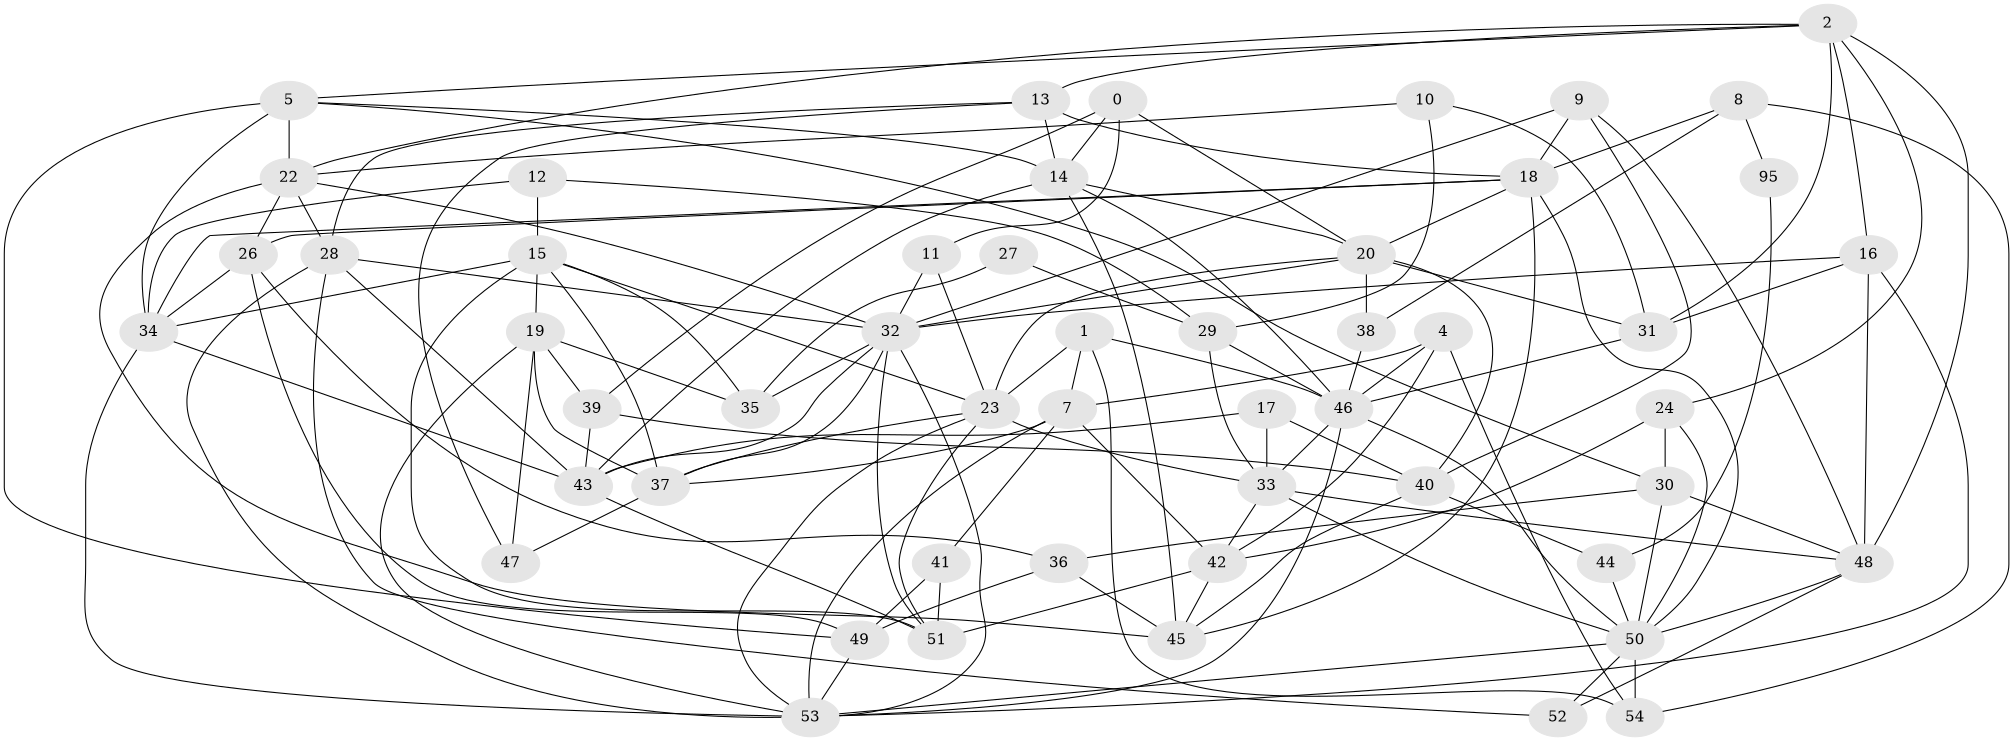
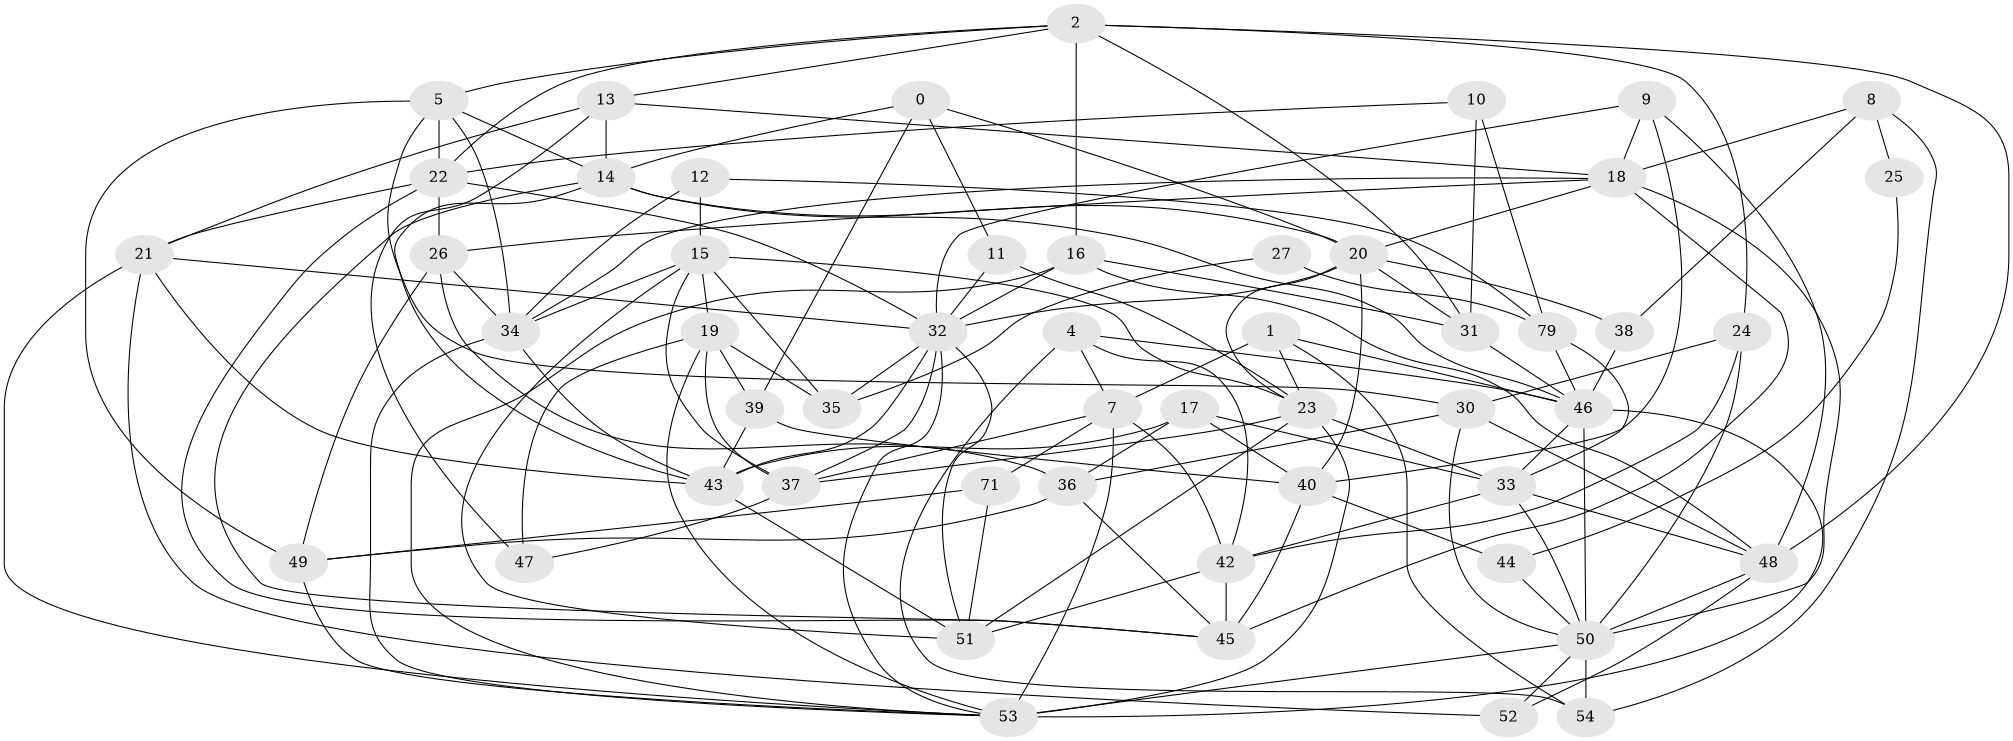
  graph {
    node [color=gray90 style=filled]
    edge [weight=1.0]
    1
    7
    23
    46
    54
    42
    37
-   41
+   41 [label=71]
    53
    51
    33
    50
    2
    5
    13
    16
    22
    24
    31
    48
    30
    14
    34
    49
    18
-   28
+   28 [label=21]
    47
    32
    45
    26
    52
-   25 [label=95]
+   25
    44
    36
    43
    4
    20
    n38 [label=0]
    11
    39
    38
    40
    8
    9
    35
    10
-   29
+   29 [label=79]
    12
    15
    19
    17
    27
    1 -- 7
    1 -- 23
    1 -- 46
    1 -- 54
    7 -- 42
    7 -- 37 [weight=2.0]
    7 -- 41
    7 -- 53
    23 -- 37 [weight=2.0]
    23 -- 53 [weight=2.0]
    23 -- 51
    23 -- 33 [weight=2.0]
    46 -- 53 [weight=2.0]
    46 -- 33
    46 -- 50
    42 -- 51
    42 -- 45
    37 -- 47
    41 -- 51
    41 -- 49
    33 -- 42
    33 -- 50
    33 -- 48 [weight=2.0]
    50 -- 54
    50 -- 53
    50 -- 52
    2 -- 5
    2 -- 13
    2 -- 16
    2 -- 22
    2 -- 24
    2 -- 31
    2 -- 48
    5 -- 22
    5 -- 30
    5 -- 14
    5 -- 34
    5 -- 49 [weight=2.0]
    13 -- 14
    13 -- 18
    13 -- 28
    13 -- 47
    16 -- 53
    16 -- 31
    16 -- 48
    16 -- 32
    22 -- 28
    22 -- 32
    22 -- 45
    22 -- 26
    24 -- 42
    24 -- 50
    24 -- 30
    31 -- 46
    48 -- 50
    48 -- 52
    30 -- 50
    30 -- 48
    30 -- 36
    14 -- 46
    14 -- 45
    14 -- 43
    14 -- 20
    34 -- 53
    34 -- 43
    49 -- 53
    18 -- 50 [weight=2.0]
    18 -- 34
    18 -- 45
    18 -- 26
    18 -- 20
    28 -- 53
    28 -- 32
    28 -- 52
    28 -- 43
    32 -- 37
    32 -- 53
    32 -- 51
    32 -- 43
    32 -- 35
    26 -- 34
    26 -- 49
    26 -- 36
    25 -- 44
    44 -- 50
    36 -- 49
    36 -- 45 [weight=2.0]
    43 -- 51
    4 -- 7
    4 -- 46
    4 -- 54
    4 -- 42
    20 -- 23
    20 -- 31
    20 -- 32
    20 -- 38
    20 -- 40
    n38 -- 14
    n38 -- 20
    n38 -- 11
    n38 -- 39
    11 -- 23
    11 -- 32
    39 -- 43
    39 -- 40
    38 -- 46
    40 -- 45
    40 -- 44
    8 -- 54
    8 -- 18
    8 -- 25
    8 -- 38
    9 -- 48
    9 -- 18
    9 -- 32
    9 -- 40
    10 -- 22
    10 -- 31
    10 -- 29
    29 -- 46
    29 -- 33
    12 -- 34
    12 -- 29
    12 -- 15
    15 -- 23
    15 -- 37
    15 -- 51
    15 -- 34
    15 -- 35
    15 -- 19
    19 -- 37
    19 -- 53
    19 -- 47
    19 -- 39
    19 -- 35
    17 -- 33 [weight=2.0]
+   17 -- 36
    17 -- 43
    17 -- 40
    27 -- 35
    27 -- 29
  }
